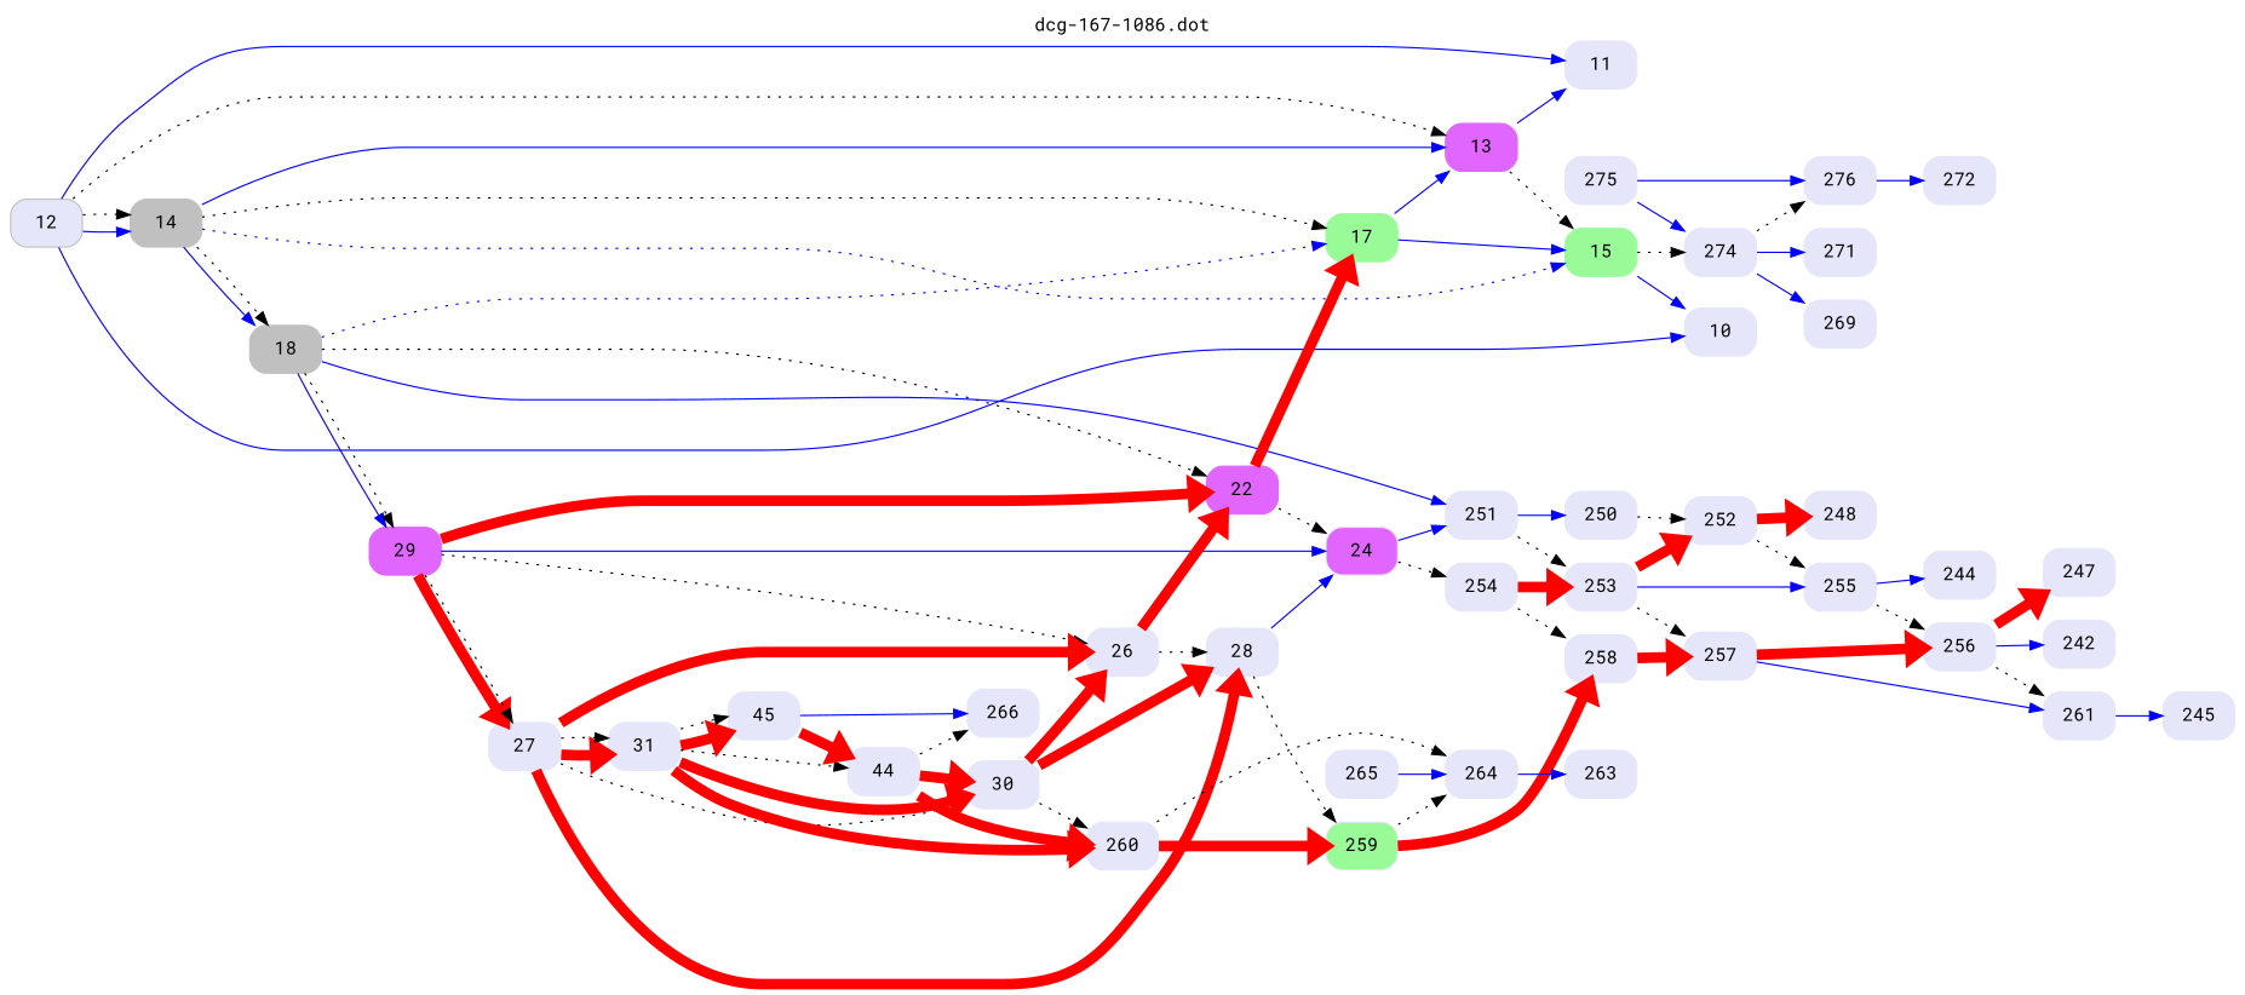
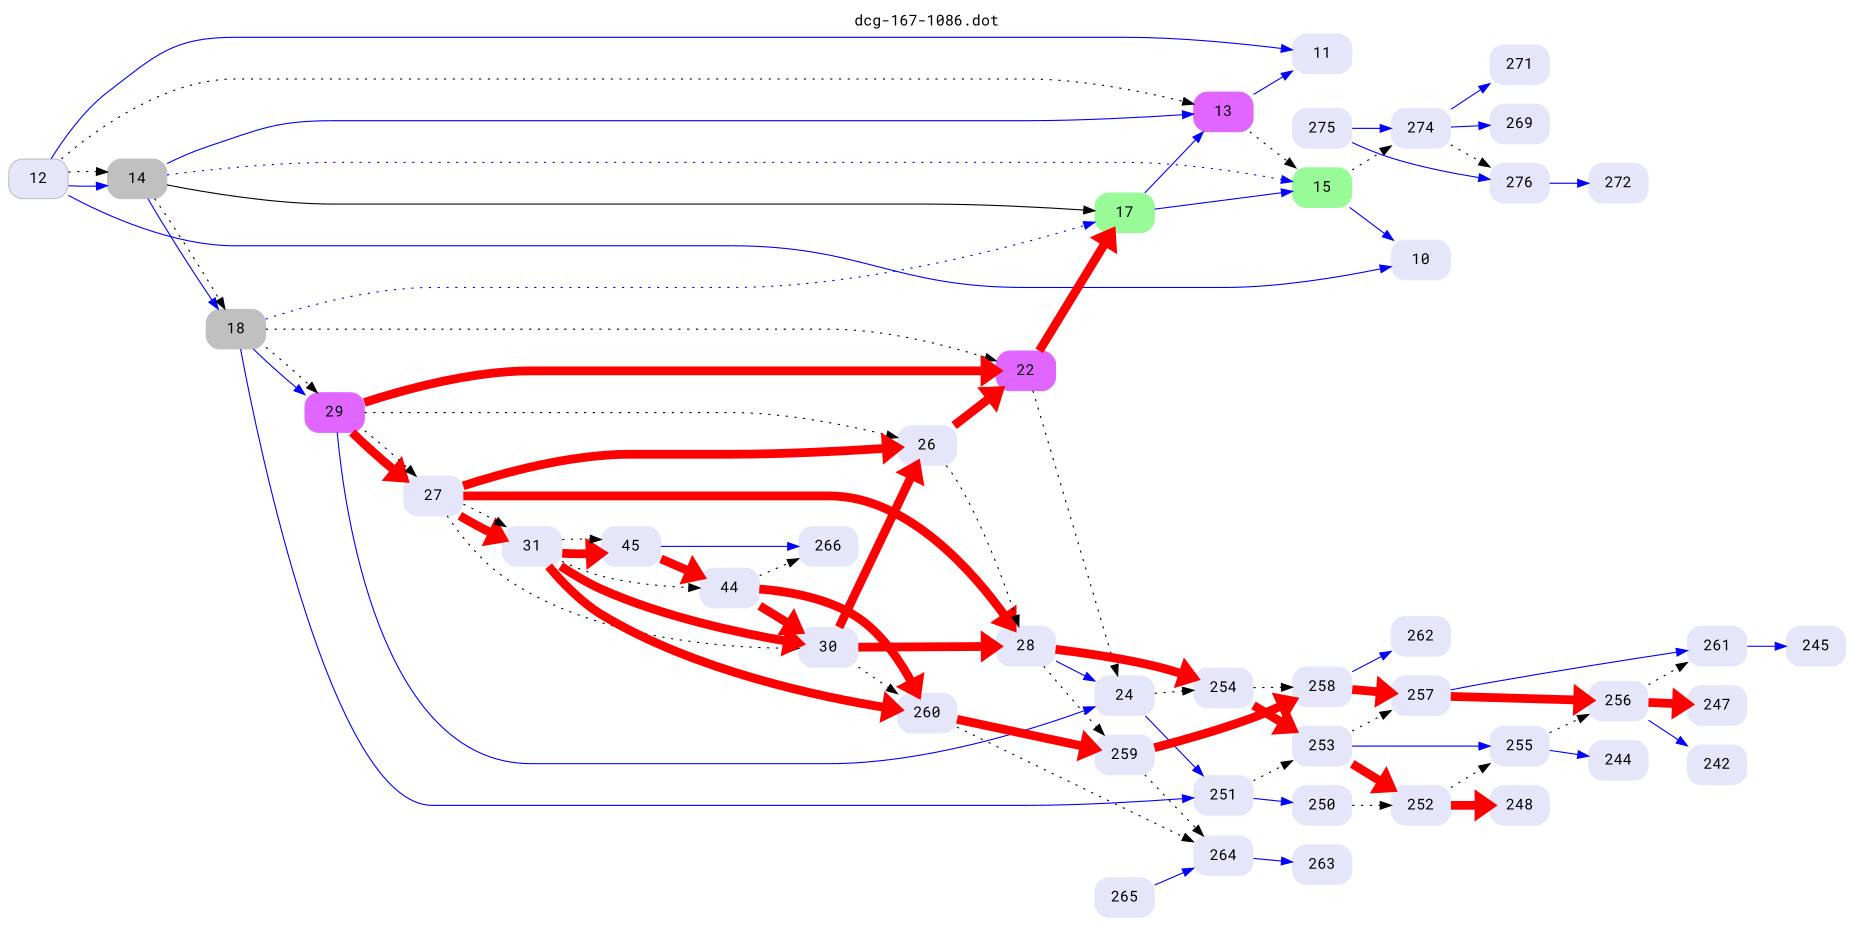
  digraph {
    fontname="Roboto Mono"
    label="dcg-167-1086.dot"
    labelloc=t
    rankdir=LR
    node [color=lavender fontname="Roboto Mono" shape=box style="rounded,filled"]
    edge [color=blue fontname="Roboto Mono" penwidth=1]
    n1 [color=grey fillcolor=lavender label=12]
    n2 [label=11]
    n3 [label=10]
    n4 [color=grey label=14]
    n5 [color=mediumorchid1 label=13]
    n6 [color=palegreen label=15]
    n7 [color=grey label=18]
    n8 [color=palegreen label=17]
    n9 [label=274]
    n10 [label=251]
    n11 [color=mediumorchid1 label=29]
    n12 [color=mediumorchid1 label=22]
    n13 [label=276]
    n14 [label=269]
    n15 [label=271]
    n16 [label=253]
    n17 [label=250]
-   n18 [label=24 fillcolor=mediumorchid1]
+   n18 [label=24]
    n19 [label=27]
    n20 [label=26]
    n21 [label=275]
    n22 [label=257]
    n23 [label=252]
    n24 [label=255]
    n25 [label=254]
    n26 [label=28]
    n27 [label=31]
    n28 [label=30]
    n29 [label=258]
-   n30 [label=259 fillcolor=palegreen]
+   n30 [label=259]
    n31 [label=260]
    n32 [label=45]
    n33 [label=44]
    n34 [label=264]
    n35 [label=266]
    n36 [label=265]
    n37 [label=263]
+   n38 [label=262]
    n39 [label=256]
    n40 [label=261]
    n41 [label=247]
    n42 [label=242]
    n43 [label=245]
    n44 [label=248]
    n45 [label=244]
    n46 [label=272]
    n1 -> n2
    n1 -> n3
    n1 -> n4
    n1 -> n4 [style=dotted color="" penwidth=""]
    n1 -> n5 [style=dotted color="" penwidth=""]
    n4 -> n5
    n4 -> n6 [style=dotted]
    n4 -> n7
    n4 -> n7 [style=dotted color="" penwidth=""]
-   n4 -> n8 [style=dotted color="" penwidth=""]
+   n4 -> n8 [style=solid color="" penwidth=""]
    n5 -> n2
    n5 -> n6 [style=dotted color="" penwidth=""]
    n6 -> n3
    n6 -> n9 [style=dotted color="" penwidth=""]
    n7 -> n8 [style=dotted]
    n7 -> n10
    n7 -> n11
    n7 -> n11 [style=dotted color="" penwidth=""]
    n7 -> n12 [style=dotted color="" penwidth=""]
    n8 -> n5
    n8 -> n6
    n9 -> n13 [style=dotted color="" penwidth=""]
    n9 -> n14
    n9 -> n15
    n10 -> n16 [style=dotted color="" penwidth=""]
    n10 -> n17
    n11 -> n12 [color=red penwidth=8]
    n11 -> n18
    n11 -> n19 [color=red penwidth=8]
    n11 -> n19 [style=dotted color="" penwidth=""]
    n11 -> n20 [style=dotted color="" penwidth=""]
    n12 -> n8 [color=red penwidth=8]
    n12 -> n18 [style=dotted color="" penwidth=""]
    n13 -> n46
    n16 -> n22 [style=dotted color="" penwidth=""]
    n16 -> n23 [color=red penwidth=8]
    n16 -> n24
    n17 -> n23 [style=dotted color="" penwidth=""]
    n18 -> n10
    n18 -> n25 [style=dotted color="" penwidth=""]
    n19 -> n20 [color=red penwidth=8]
    n19 -> n26 [color=red penwidth=8]
    n19 -> n27 [color=red penwidth=8]
    n19 -> n27 [style=dotted color="" penwidth=""]
    n19 -> n28 [style=dotted color="" penwidth=""]
    n20 -> n12 [color=red penwidth=8]
    n20 -> n26 [style=dotted color="" penwidth=""]
    n21 -> n9
    n21 -> n13
    n22 -> n39 [color=red penwidth=8]
    n22 -> n40
    n23 -> n24 [style=dotted color="" penwidth=""]
    n23 -> n44 [color=red penwidth=8]
    n24 -> n39 [style=dotted color="" penwidth=""]
    n24 -> n45
    n25 -> n16 [color=red penwidth=8]
    n25 -> n29 [style=dotted color="" penwidth=""]
    n26 -> n18
+   n26 -> n25 [color=red penwidth=8]
    n26 -> n30 [style=dotted color="" penwidth=""]
    n27 -> n28 [color=red penwidth=8]
    n27 -> n31 [color=red penwidth=8]
    n27 -> n32 [color=red penwidth=8]
    n27 -> n32 [style=dotted color="" penwidth=""]
    n27 -> n33 [style=dotted color="" penwidth=""]
    n28 -> n20 [color=red penwidth=8]
    n28 -> n26 [color=red penwidth=8]
    n28 -> n31 [style=dotted color="" penwidth=""]
    n29 -> n22 [color=red penwidth=8]
+   n29 -> n38
    n30 -> n29 [color=red penwidth=8]
    n30 -> n34 [style=dotted color="" penwidth=""]
    n31 -> n30 [color=red penwidth=8]
    n31 -> n34 [style=dotted color="" penwidth=""]
    n32 -> n33 [color=red penwidth=8]
    n32 -> n35
    n33 -> n28 [color=red penwidth=8]
    n33 -> n31 [color=red penwidth=8]
    n33 -> n35 [style=dotted color="" penwidth=""]
    n34 -> n37
    n36 -> n34
    n39 -> n40 [style=dotted color="" penwidth=""]
    n39 -> n41 [color=red penwidth=8]
    n39 -> n42
    n40 -> n43
  }
